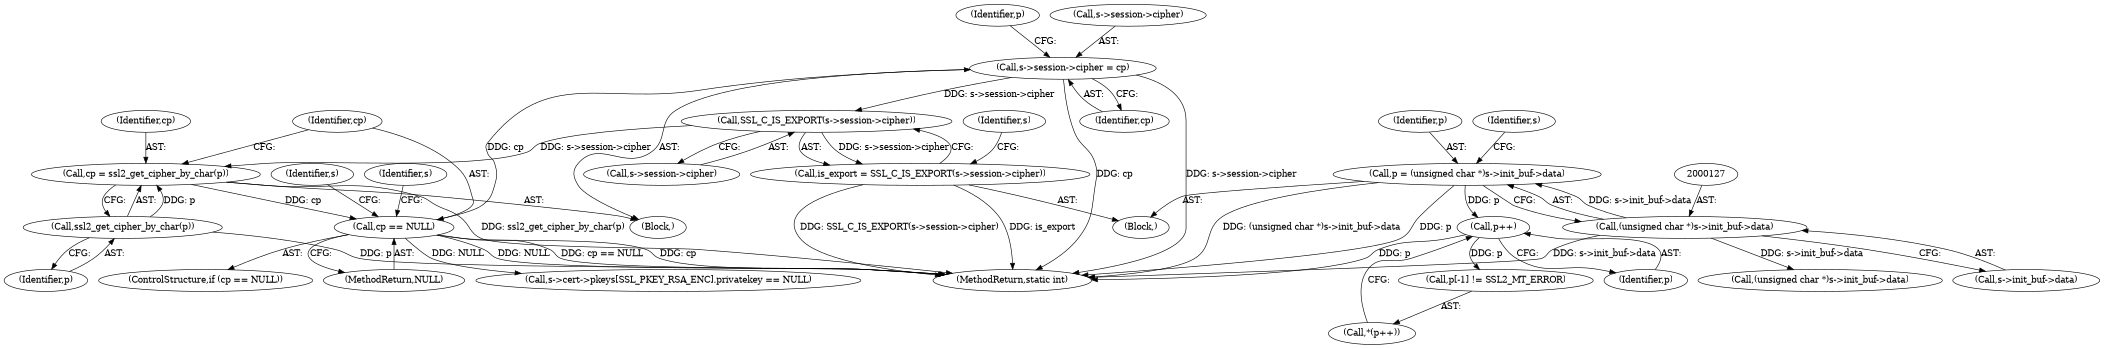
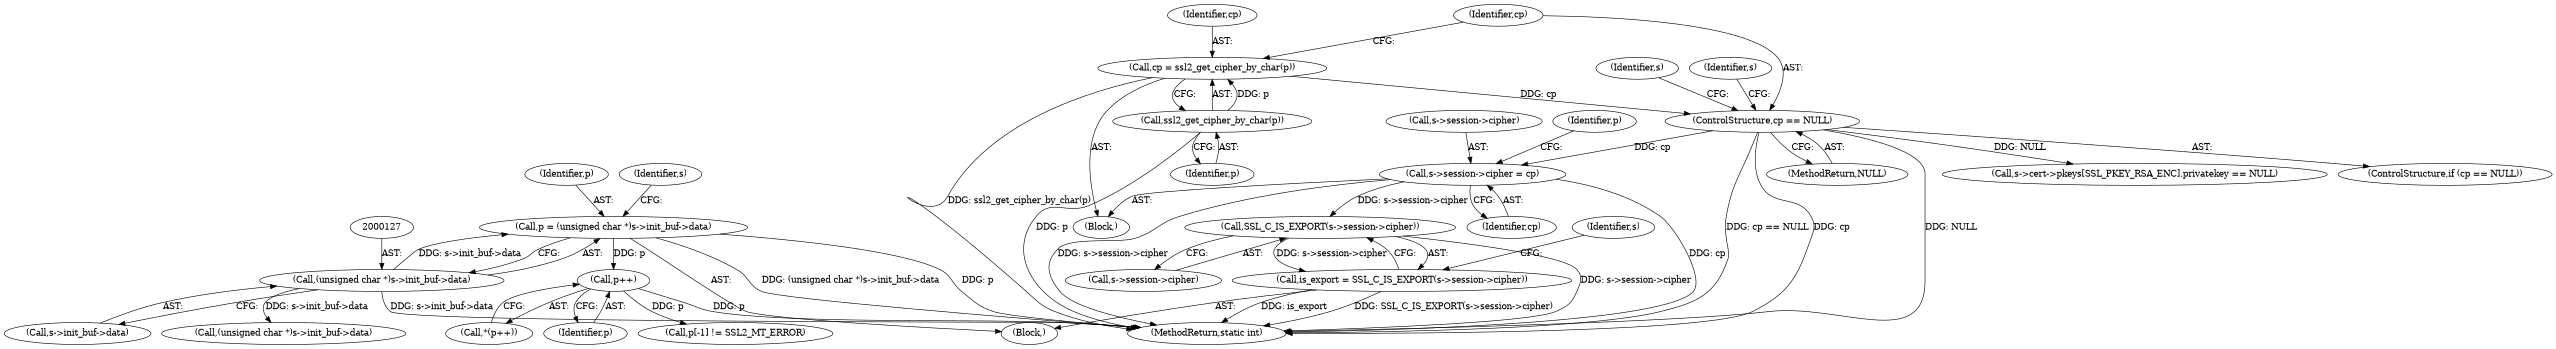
  digraph {
    n1 [label="(Call,s->session->cipher = cp)"]
    n2 [label="(Call,SSL_C_IS_EXPORT(s->session->cipher))"]
    n3 [label="(Block,)"]
    n4 [label="(Identifier,cp)"]
    n5 [label="(MethodReturn,static int)"]
    n6 [label="(Call,is_export = SSL_C_IS_EXPORT(s->session->cipher))"]
    n7 [label="(Call,s->session->cipher)"]
-   n8 [label="(Call,cp == NULL)"]
+   n8 [label="(ControlStructure,cp == NULL)"]
    n9 [label="(ControlStructure,if (cp == NULL))"]
    n10 [label="(MethodReturn,NULL)"]
    n11 [label="(Call,s->cert->pkeys[SSL_PKEY_RSA_ENC].privatekey == NULL)"]
    n12 [label="(Call,cp = ssl2_get_cipher_by_char(p))"]
    n13 [label="(Call,ssl2_get_cipher_by_char(p))"]
    n14 [label="(Identifier,p)"]
    n15 [label="(Call,p++)"]
    n16 [label="(Call,*(p++))"]
    n17 [label="(Call,p[-1] != SSL2_MT_ERROR)"]
    n18 [label="(Identifier,p)"]
    n19 [label="(Call,p = (unsigned char *)s->init_buf->data)"]
    n20 [label="(Call,(unsigned char *)s->init_buf->data)"]
    n21 [label="(Block,)"]
    n22 [label="(Call,s->init_buf->data)"]
    n23 [label="(Call,(unsigned char *)s->init_buf->data)"]
    n24 [label="(Identifier,p)"]
    n25 [label="(Call,s->session->cipher)"]
    n26 [label="(Identifier,s)"]
    n27 [label="(Identifier,s)"]
    n28 [label="(Identifier,p)"]
    n29 [label="(Identifier,s)"]
    n30 [label="(Identifier,s)"]
    n31 [label="(Identifier,cp)"]
    n32 [label="(Identifier,cp)"]
    n33 [label=2000127]
    n1 -> n2 [label="DDG: s->session->cipher"]
    n1 -> n3 [label="AST: "]
    n1 -> n4 [label="CFG: "]
    n1 -> n5 [label="DDG: cp"]
    n1 -> n5 [label="DDG: s->session->cipher"]
-   n2 -> n12 [label="DDG: s->session->cipher"]
+   n2 -> n5 [label="DDG: s->session->cipher"]
    n2 -> n6 [label="AST: "]
    n2 -> n6 [label="DDG: s->session->cipher"]
    n2 -> n7 [label="CFG: "]
    n4 -> n1 [label="AST: "]
    n6 -> n2 [label="CFG: "]
    n6 -> n5 [label="DDG: SSL_C_IS_EXPORT(s->session->cipher)"]
    n6 -> n5 [label="DDG: is_export"]
    n6 -> n21 [label="AST: "]
    n7 -> n2 [label="AST: "]
    n8 -> n1 [label="DDG: cp"]
    n8 -> n5 [label="DDG: cp"]
    n8 -> n5 [label="DDG: NULL"]
    n8 -> n5 [label="DDG: cp == NULL"]
    n8 -> n9 [label="AST: "]
    n8 -> n10 [label="CFG: "]
    n8 -> n11 [label="DDG: NULL"]
    n10 -> n8 [label="AST: "]
    n12 -> n3 [label="AST: "]
    n12 -> n5 [label="DDG: ssl2_get_cipher_by_char(p)"]
    n12 -> n8 [label="DDG: cp"]
    n12 -> n13 [label="CFG: "]
    n13 -> n5 [label="DDG: p"]
    n13 -> n12 [label="AST: "]
    n13 -> n12 [label="DDG: p"]
    n13 -> n14 [label="CFG: "]
    n14 -> n13 [label="AST: "]
    n15 -> n5 [label="DDG: p"]
-   n17 -> n16 [label="AST: "]
+   n15 -> n16 [label="AST: "]
    n15 -> n17 [label="DDG: p"]
    n15 -> n18 [label="CFG: "]
    n16 -> n15 [label="CFG: "]
    n18 -> n15 [label="AST: "]
    n19 -> n5 [label="DDG: (unsigned char *)s->init_buf->data"]
    n19 -> n5 [label="DDG: p"]
    n19 -> n15 [label="DDG: p"]
    n19 -> n20 [label="CFG: "]
    n19 -> n21 [label="AST: "]
    n20 -> n5 [label="DDG: s->init_buf->data"]
    n20 -> n19 [label="AST: "]
    n20 -> n19 [label="DDG: s->init_buf->data"]
    n20 -> n22 [label="CFG: "]
    n20 -> n23 [label="DDG: s->init_buf->data"]
    n22 -> n20 [label="AST: "]
    n24 -> n1 [label="CFG: "]
    n25 -> n1 [label="AST: "]
    n26 -> n8 [label="CFG: "]
    n27 -> n8 [label="CFG: "]
    n28 -> n19 [label="AST: "]
    n29 -> n6 [label="CFG: "]
    n30 -> n19 [label="CFG: "]
    n31 -> n8 [label="AST: "]
    n31 -> n12 [label="CFG: "]
    n32 -> n12 [label="AST: "]
    n33 -> n20 [label="AST: "]
  }
